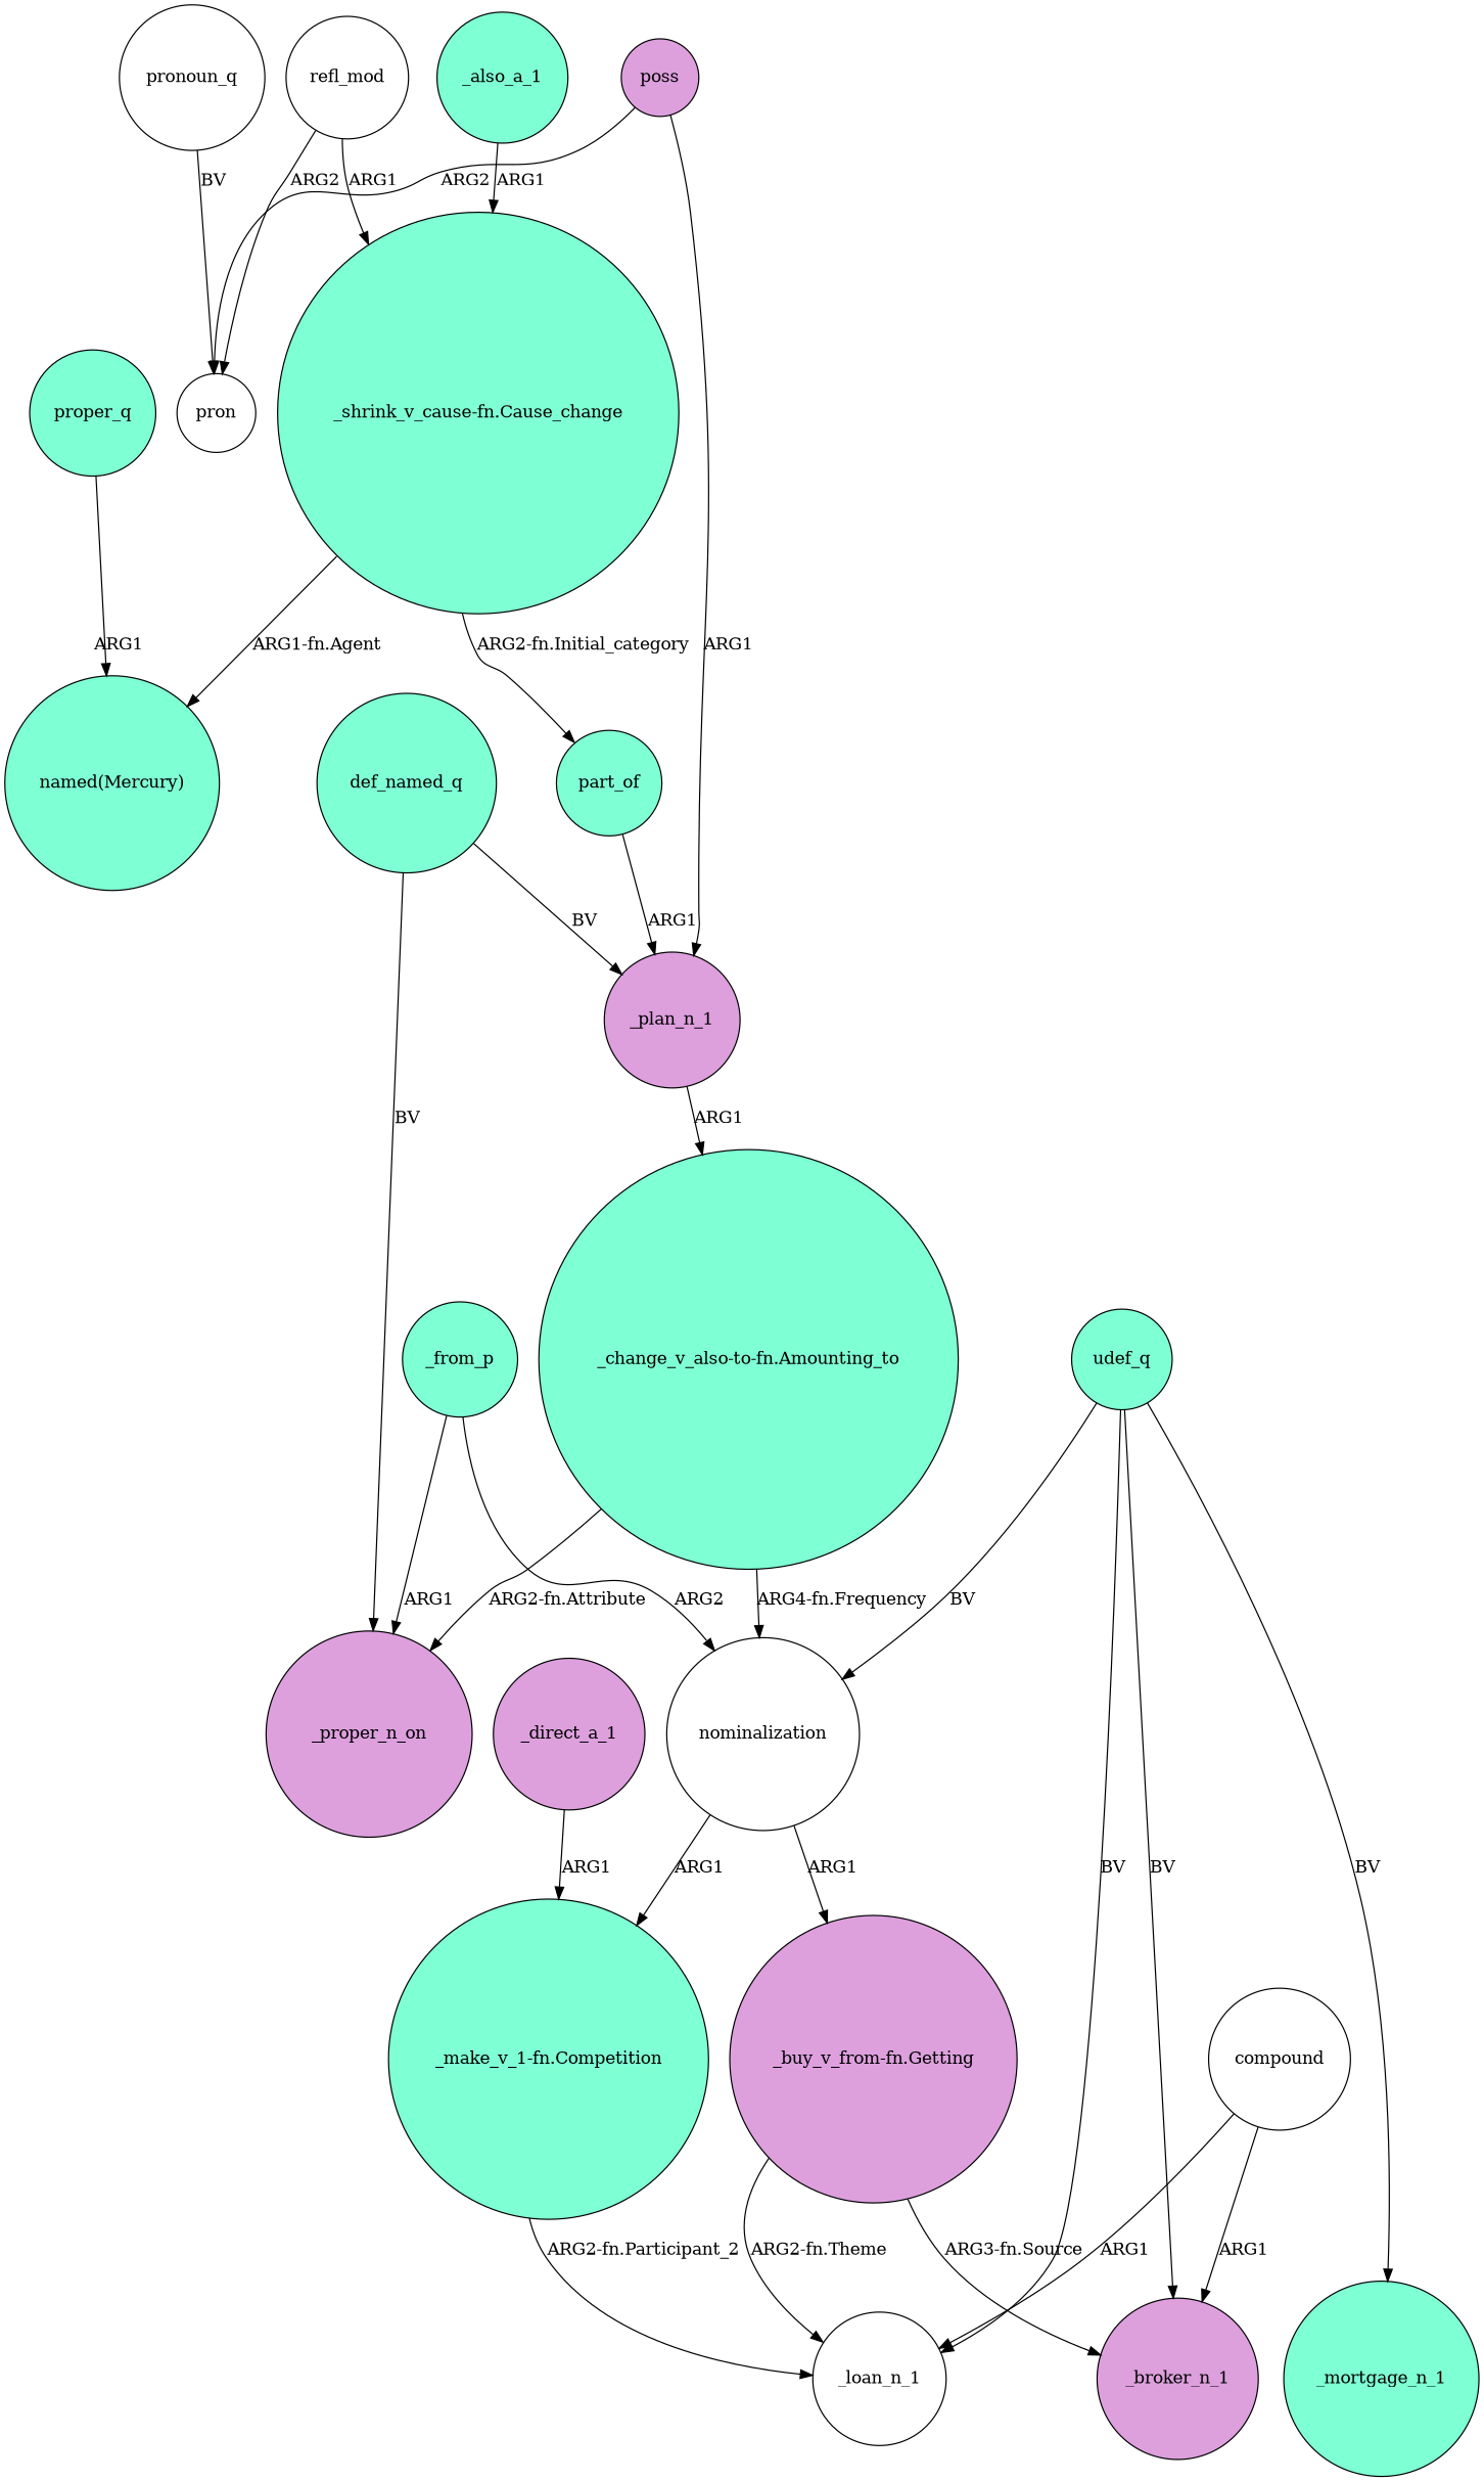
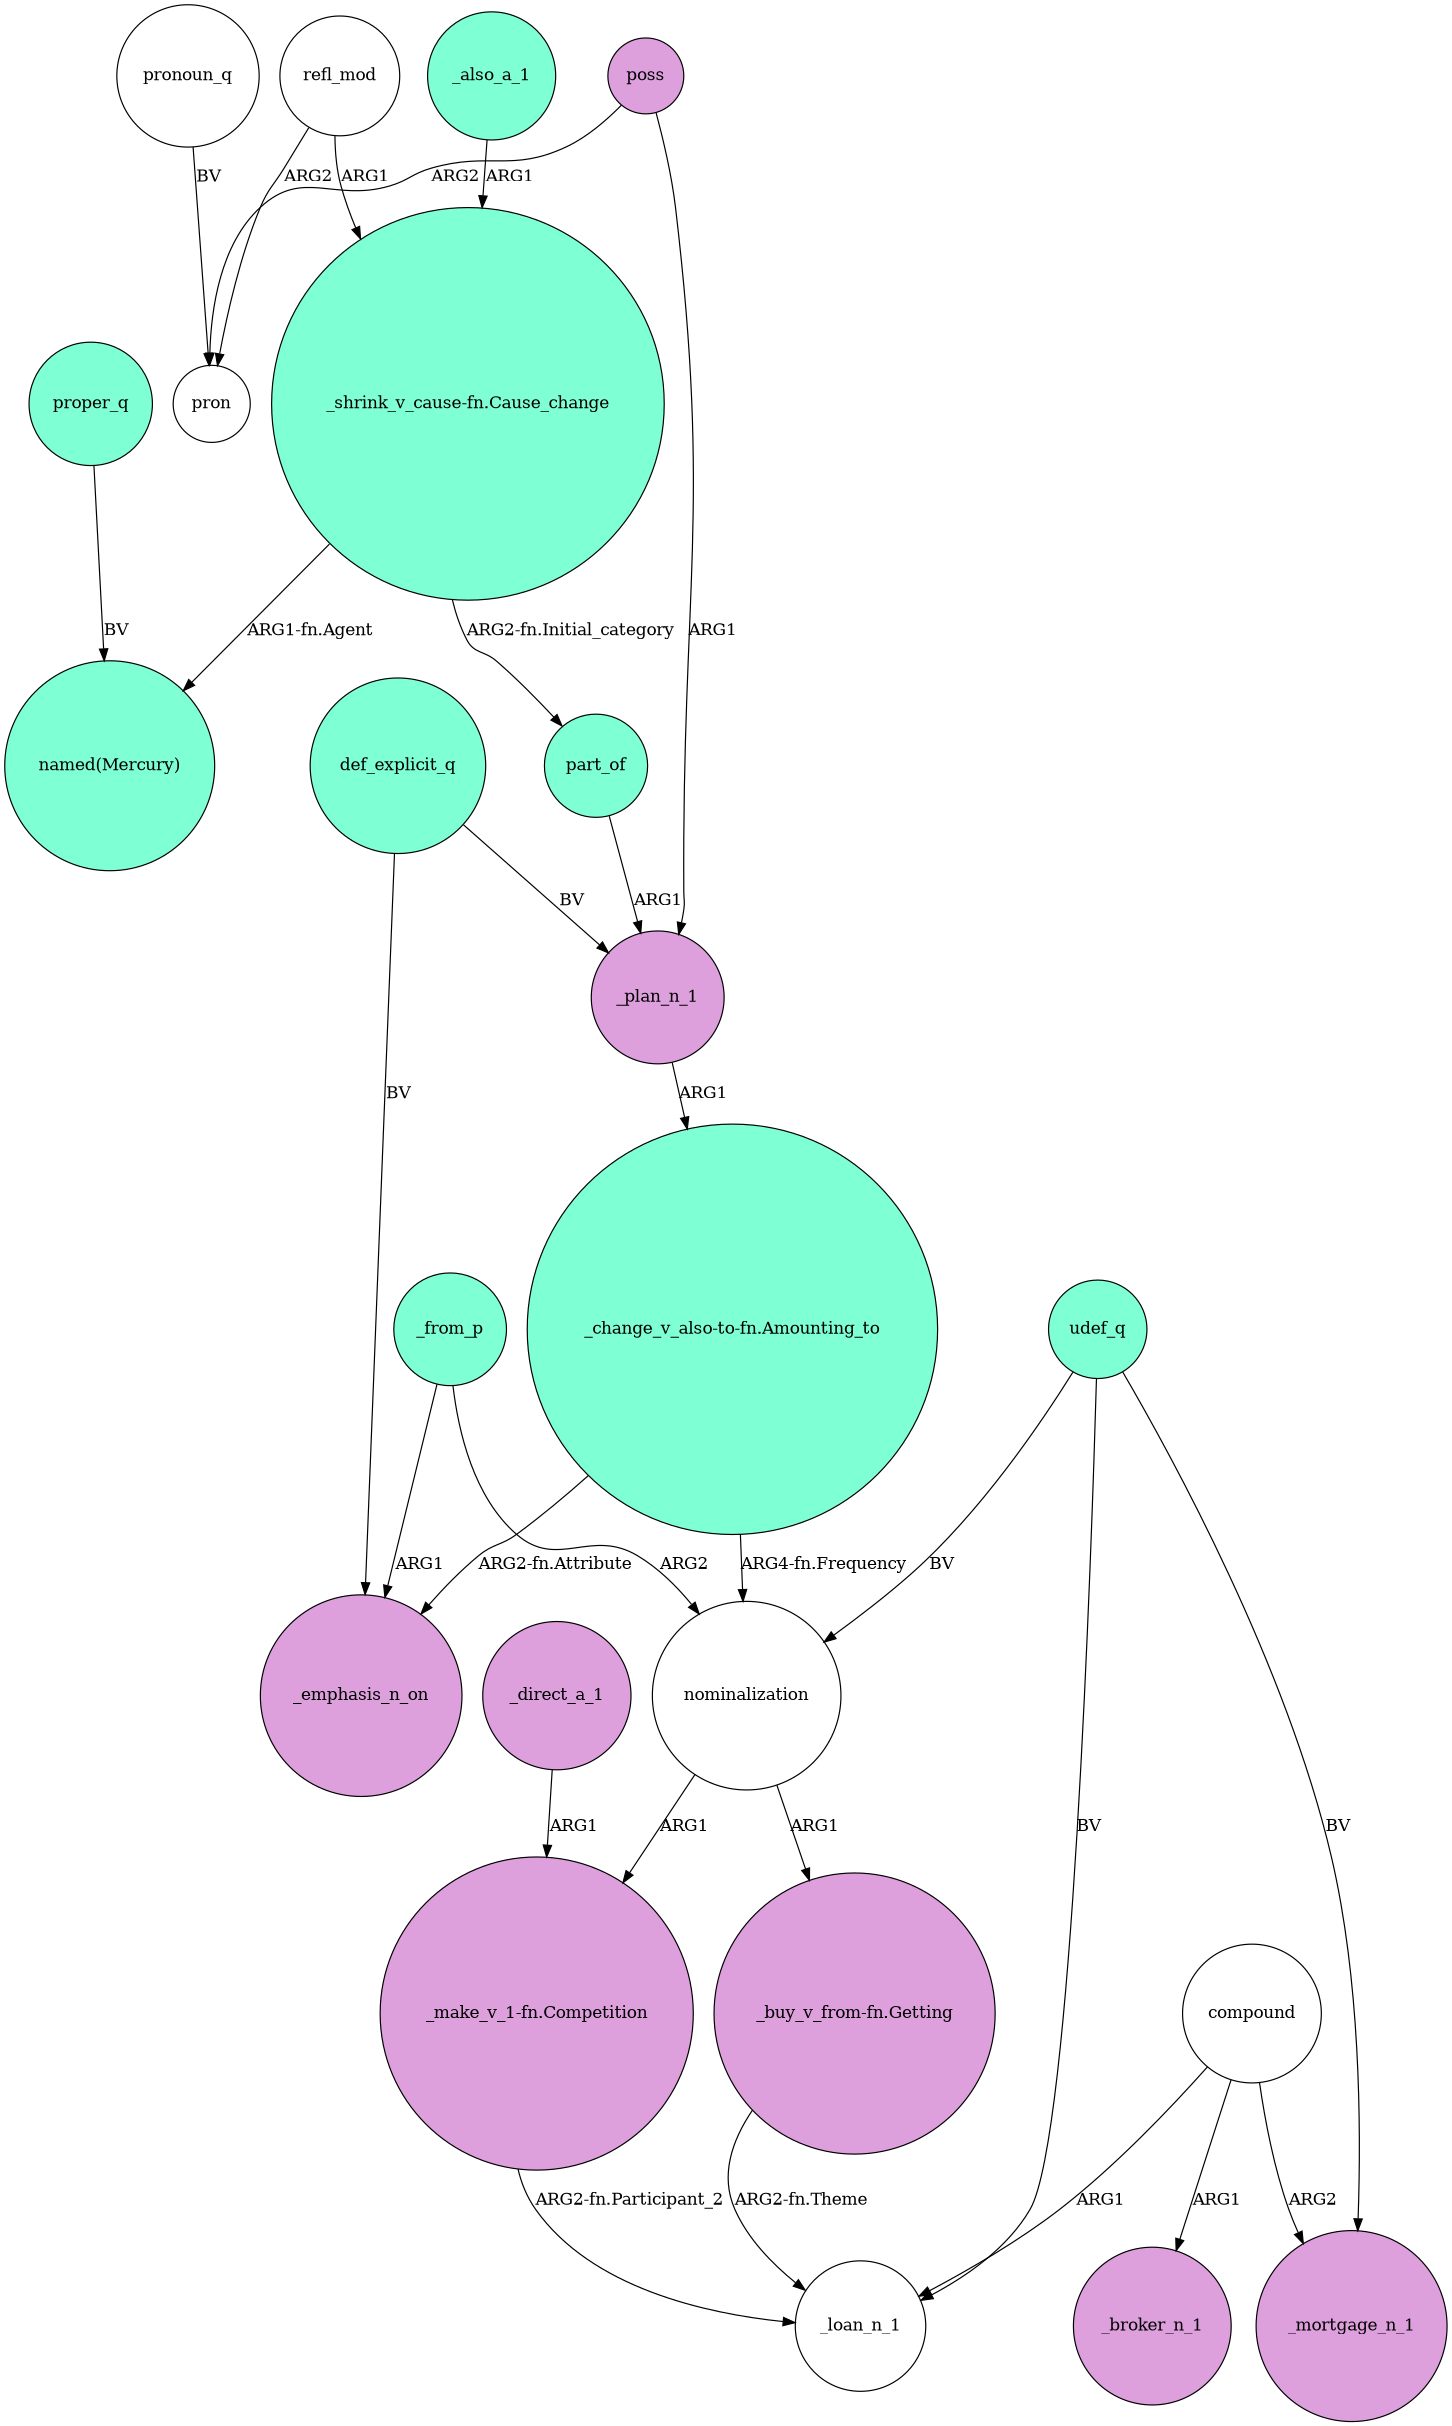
  digraph {
    node [fillcolor=aquamarine shape=circle style=filled]
    n1 [label="_change_v_also-to-fn.Amounting_to"]
-   _emphasis_n_on [fillcolor=plum label=_proper_n_on]
+   _emphasis_n_on [fillcolor=plum]
    nominalization [fillcolor=white]
-   "_make_v_1-fn.Competition"
+   "_make_v_1-fn.Competition" [fillcolor=plum]
    "_buy_v_from-fn.Getting" [fillcolor=plum]
    udef_q
    _broker_n_1 [fillcolor=plum]
    _loan_n_1 [fillcolor=white]
-   _mortgage_n_1
-   def_explicit_q [label=def_named_q]
+   _mortgage_n_1 [fillcolor=plum]
+   def_explicit_q
    _plan_n_1 [fillcolor=plum]
    compound [fillcolor=white]
    "_shrink_v_cause-fn.Cause_change"
    "named(Mercury)"
    part_of
    poss [fillcolor=plum]
    pron [fillcolor=white]
    refl_mod [fillcolor=white]
    _from_p
    pronoun_q [fillcolor=white]
    _also_a_1
    proper_q
    _direct_a_1 [fillcolor=plum]
    n1 -> _emphasis_n_on [label="ARG2-fn.Attribute"]
    n1 -> nominalization [label="ARG4-fn.Frequency"]
    nominalization -> "_make_v_1-fn.Competition" [label=ARG1]
    nominalization -> "_buy_v_from-fn.Getting" [label=ARG1]
    "_make_v_1-fn.Competition" -> _loan_n_1 [label="ARG2-fn.Participant_2"]
-   "_buy_v_from-fn.Getting" -> _broker_n_1 [label="ARG3-fn.Source"]
    "_buy_v_from-fn.Getting" -> _loan_n_1 [label="ARG2-fn.Theme"]
    udef_q -> nominalization [label=BV]
-   udef_q -> _broker_n_1 [label=BV]
    udef_q -> _loan_n_1 [label=BV]
    udef_q -> _mortgage_n_1 [label=BV]
    def_explicit_q -> _emphasis_n_on [label=BV]
    def_explicit_q -> _plan_n_1 [label=BV]
    _plan_n_1 -> n1 [label=ARG1]
    compound -> _broker_n_1 [label=ARG1]
    compound -> _loan_n_1 [label=ARG1]
+   compound -> _mortgage_n_1 [label=ARG2]
    "_shrink_v_cause-fn.Cause_change" -> "named(Mercury)" [label="ARG1-fn.Agent"]
    "_shrink_v_cause-fn.Cause_change" -> part_of [label="ARG2-fn.Initial_category"]
    part_of -> _plan_n_1 [label=ARG1]
    poss -> _plan_n_1 [label=ARG1]
    poss -> pron [label=ARG2]
    refl_mod -> "_shrink_v_cause-fn.Cause_change" [label=ARG1]
    refl_mod -> pron [label=ARG2]
    _from_p -> _emphasis_n_on [label=ARG1]
    _from_p -> nominalization [label=ARG2]
    pronoun_q -> pron [label=BV]
    _also_a_1 -> "_shrink_v_cause-fn.Cause_change" [label=ARG1]
-   proper_q -> "named(Mercury)" [label=ARG1]
+   proper_q -> "named(Mercury)" [label=BV]
    _direct_a_1 -> "_make_v_1-fn.Competition" [label=ARG1]
  }
